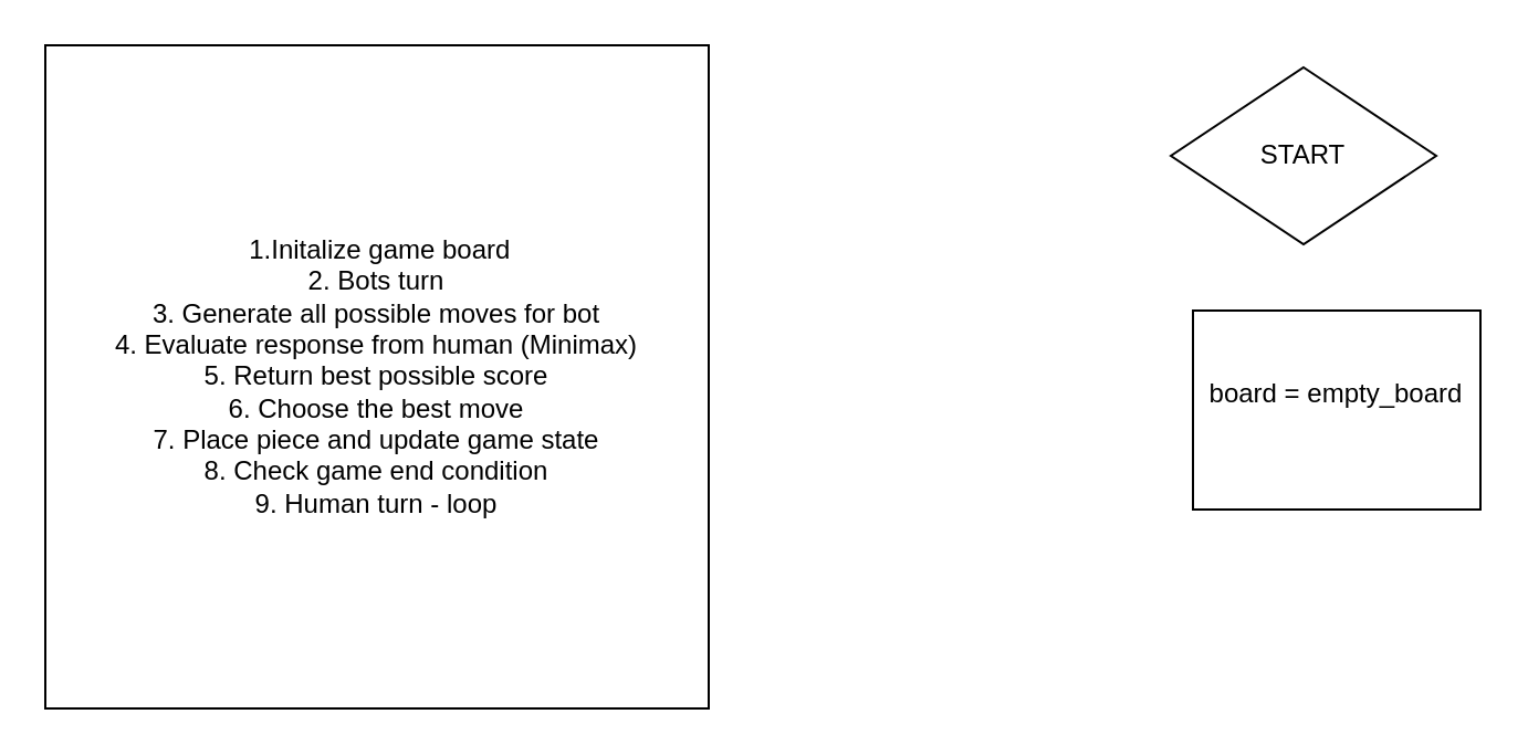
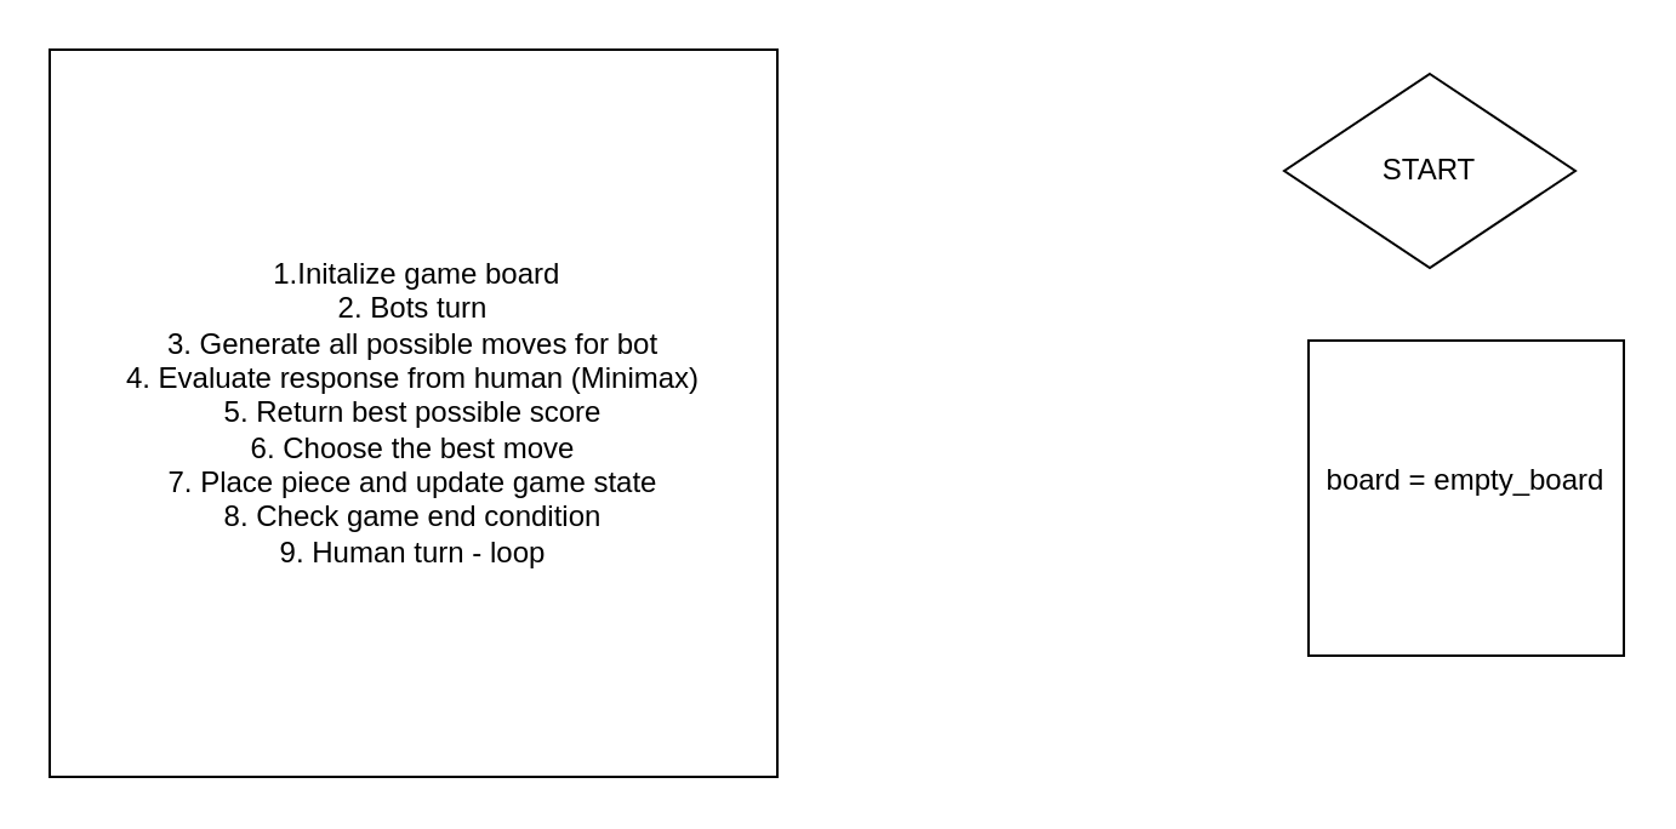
  <mxCell id="0" />
  <mxCell id="1" parent="0" />
  <mxCell id="2" value="START" style="rhombus;whiteSpace=wrap;html=1;" parent="1" vertex="1"><mxGeometry x="529" y="30" width="120" height="80" as="geometry" /></mxCell>
  <mxCell id="3" value="&lt;div&gt;&amp;nbsp;1.Initalize game board&lt;/div&gt;&lt;div&gt;2. Bots turn &lt;br&gt;&lt;/div&gt;&lt;div&gt;3. Generate all possible moves for bot&lt;br&gt;&lt;/div&gt;&lt;div&gt;4. Evaluate response from human (Minimax)&lt;br&gt;&lt;/div&gt;&lt;div&gt;5. Return best possible score&lt;/div&gt;&lt;div&gt;6. Choose the best move&lt;/div&gt;&lt;div&gt;7. Place piece and update game state&lt;/div&gt;&lt;div&gt;8. Check game end condition &lt;br&gt;&lt;/div&gt;&lt;div&gt;9. Human turn - loop &lt;br&gt;&lt;/div&gt;" style="whiteSpace=wrap;html=1;aspect=fixed;" vertex="1" parent="1"><mxGeometry x="20" width="300" height="300" as="geometry" y="20" /></mxCell>
- <mxCell id="4" value="&lt;div&gt;board = empty_board&lt;/div&gt;&lt;div&gt;&lt;br&gt;&lt;/div&gt;" style="whiteSpace=wrap;html=1;aspect=fixed;" vertex="1" parent="1"><mxGeometry x="539" y="140" width="130" height="90" as="geometry" /></mxCell>
+ <mxCell id="4" value="&lt;div&gt;board = empty_board&lt;/div&gt;&lt;div&gt;&lt;br&gt;&lt;/div&gt;" style="whiteSpace=wrap;html=1;aspect=fixed;" vertex="1" parent="1"><mxGeometry x="539" y="140" width="130" height="130" as="geometry" /></mxCell>
